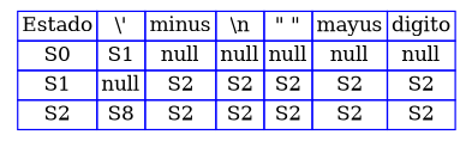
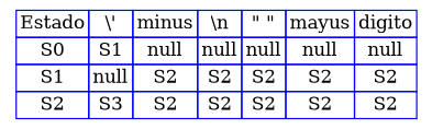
  digraph {
-   n1 [label=<       <table border='0' cellborder='1' color='blue' cellspacing='0'> <tr><td>Estado</td><td>\'</td><td>minus</td><td>\n</td><td>" "</td><td>mayus</td><td>digito</td></tr> <tr><td>S0</td><td>S1</td><td>null</td><td>null</td><td>null</td><td>null</td><td>null</td></tr> <tr><td>S1</td><td>null</td><td>S2</td><td>S2</td><td>S2</td><td>S2</td><td>S2</td></tr> <tr><td>S2</td><td>S8</td><td>S2</td><td>S2</td><td>S2</td><td>S2</td><td>S2</td></tr> </table>      > shape=plaintext]
+   n1 [label=<       <table border='0' cellborder='1' color='blue' cellspacing='0'> <tr><td>Estado</td><td>\'</td><td>minus</td><td>\n</td><td>" "</td><td>mayus</td><td>digito</td></tr> <tr><td>S0</td><td>S1</td><td>null</td><td>null</td><td>null</td><td>null</td><td>null</td></tr> <tr><td>S1</td><td>null</td><td>S2</td><td>S2</td><td>S2</td><td>S2</td><td>S2</td></tr> <tr><td>S2</td><td>S3</td><td>S2</td><td>S2</td><td>S2</td><td>S2</td><td>S2</td></tr> </table>      > shape=plaintext]
  }
